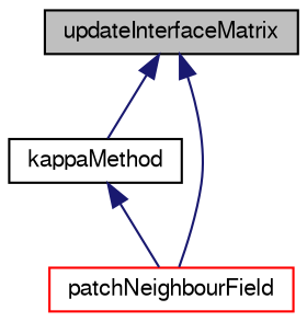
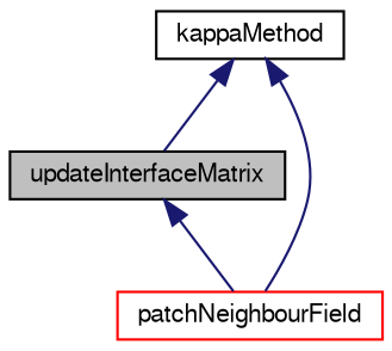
  digraph {
    rankdir=TB
    node [color=black fontname=FreeSans fontsize=10 shape=record]
    edge [color=midnightblue dir=back fontname=FreeSans fontsize=10 labelfontname=FreeSans labelfontsize=10 style=solid]
    n1 [fillcolor=grey75 fontcolor=black height=0.2 label=updateInterfaceMatrix style=filled width=0.4]
    n2 [height=0.2 label=kappaMethod width=0.4]
    n3 [color=red height=0.2 label=patchNeighbourField width=0.4]
-   n1 -> n2
+   n2 -> n1
    n1 -> n3
    n2 -> n3
  }
